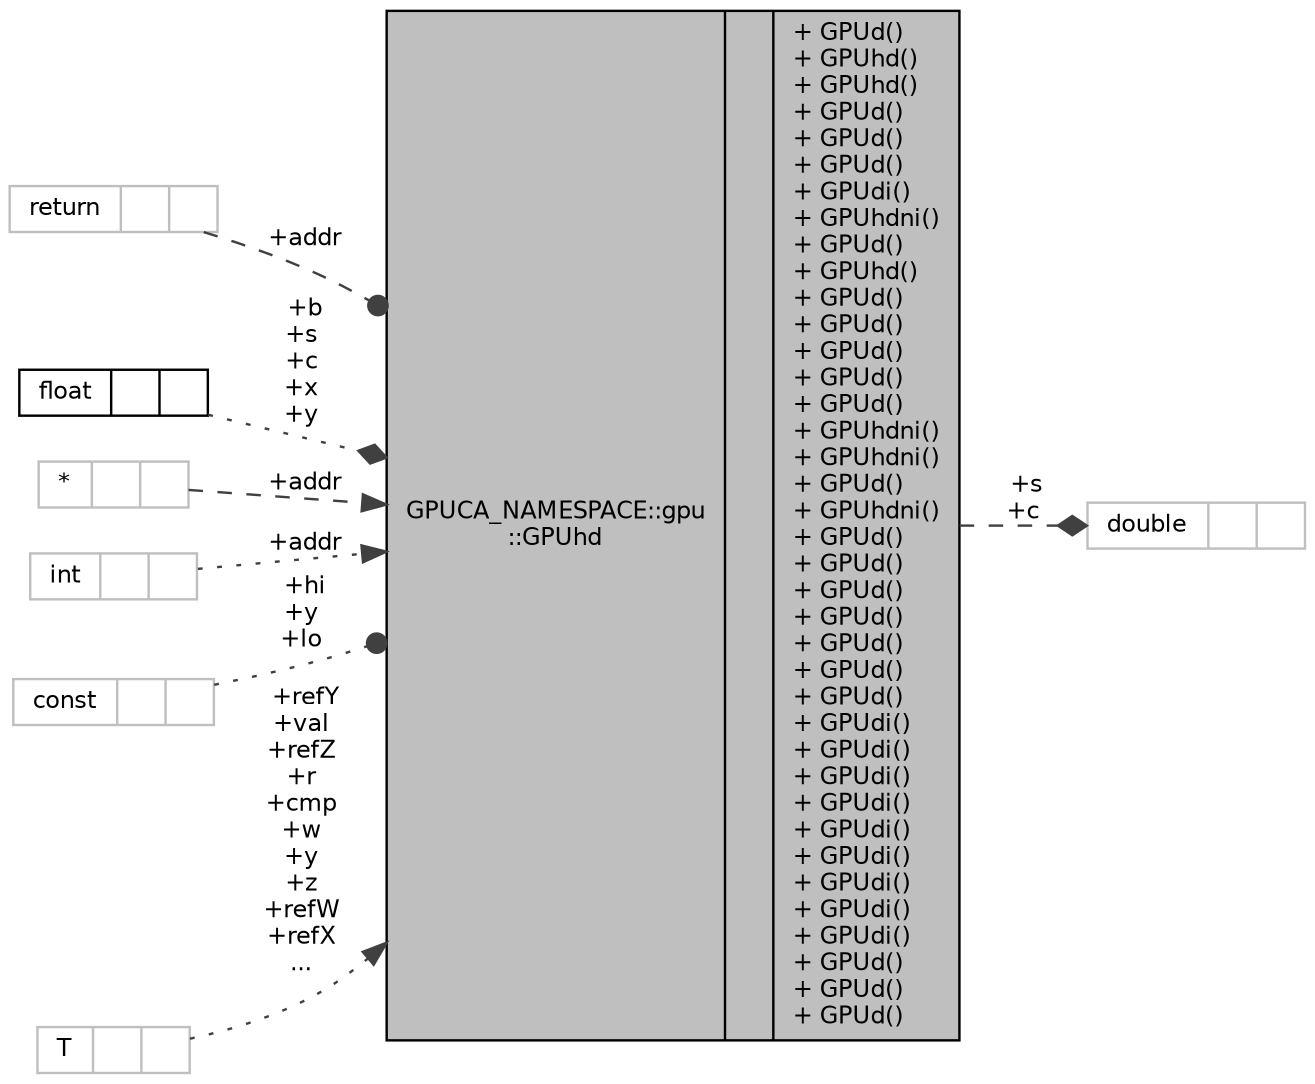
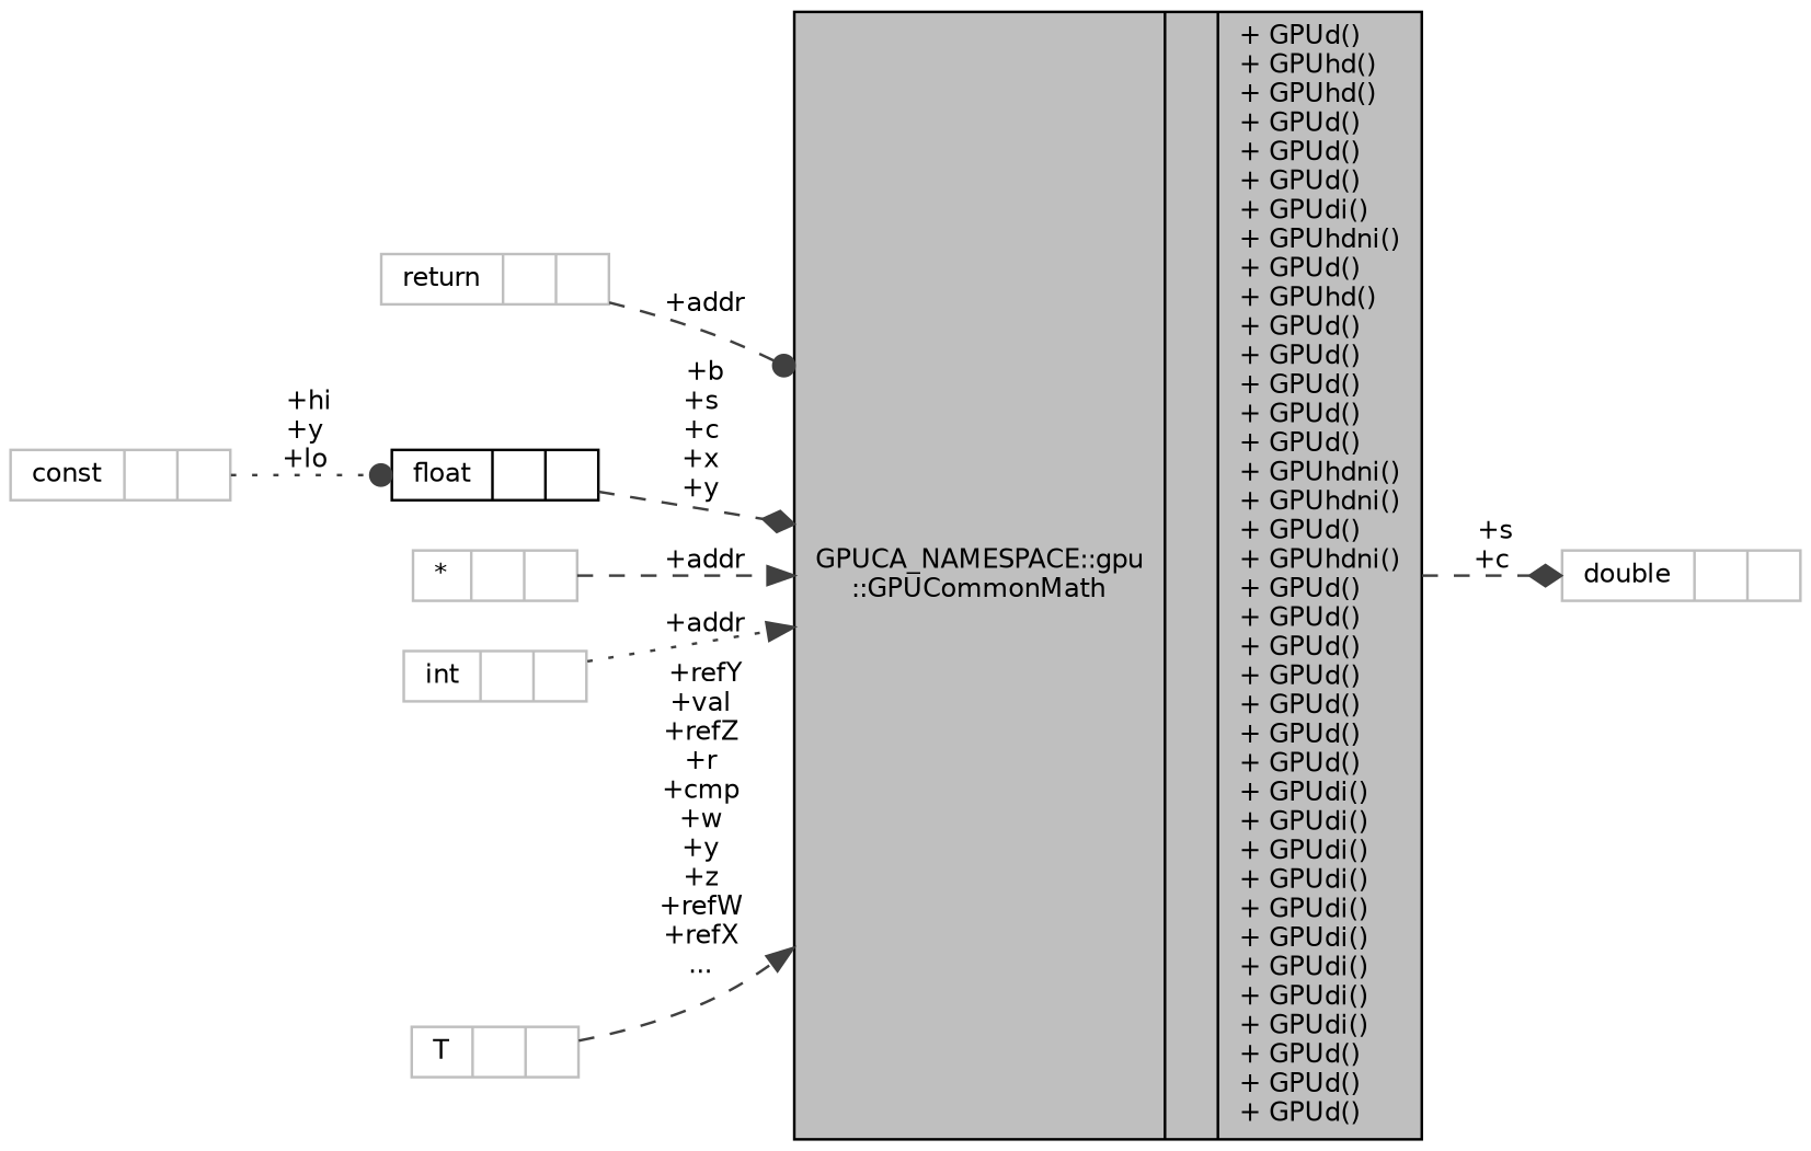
  digraph {
    rankdir=LR
    node [color=grey75 fontname=Helvetica fontsize=10 shape=record]
    edge [arrowhead=normal color=grey25 fontname=Helvetica fontsize=10 labelfontname=Helvetica labelfontsize=10 style=dashed]
-   n1 [color=black fillcolor=grey75 fontcolor=black height=0.2 label="{GPUCA_NAMESPACE::gpu\l::GPUhd\n||+ GPUd()\l+ GPUhd()\l+ GPUhd()\l+ GPUd()\l+ GPUd()\l+ GPUd()\l+ GPUdi()\l+ GPUhdni()\l+ GPUd()\l+ GPUhd()\l+ GPUd()\l+ GPUd()\l+ GPUd()\l+ GPUd()\l+ GPUd()\l+ GPUhdni()\l+ GPUhdni()\l+ GPUd()\l+ GPUhdni()\l+ GPUd()\l+ GPUd()\l+ GPUd()\l+ GPUd()\l+ GPUd()\l+ GPUd()\l+ GPUd()\l+ GPUdi()\l+ GPUdi()\l+ GPUdi()\l+ GPUdi()\l+ GPUdi()\l+ GPUdi()\l+ GPUdi()\l+ GPUdi()\l+ GPUdi()\l+ GPUd()\l+ GPUd()\l+ GPUd()\l}" style=filled width=0.4]
+   n1 [color=black fillcolor=grey75 fontcolor=black height=0.2 label="{GPUCA_NAMESPACE::gpu\l::GPUCommonMath\n||+ GPUd()\l+ GPUhd()\l+ GPUhd()\l+ GPUd()\l+ GPUd()\l+ GPUd()\l+ GPUdi()\l+ GPUhdni()\l+ GPUd()\l+ GPUhd()\l+ GPUd()\l+ GPUd()\l+ GPUd()\l+ GPUd()\l+ GPUd()\l+ GPUhdni()\l+ GPUhdni()\l+ GPUd()\l+ GPUhdni()\l+ GPUd()\l+ GPUd()\l+ GPUd()\l+ GPUd()\l+ GPUd()\l+ GPUd()\l+ GPUd()\l+ GPUdi()\l+ GPUdi()\l+ GPUdi()\l+ GPUdi()\l+ GPUdi()\l+ GPUdi()\l+ GPUdi()\l+ GPUdi()\l+ GPUdi()\l+ GPUd()\l+ GPUd()\l+ GPUd()\l}" style=filled width=0.4]
    n2 [height=0.2 label="{double\n||}" width=0.4]
    n3 [height=0.2 label="{return\n||}" width=0.4]
    n4 [color=black height=0.2 label="{float\n||}" width=0.4]
    n5 [height=0.2 label="{*\n||}" width=0.4]
    n6 [height=0.2 label="{int\n||}" width=0.4]
    n7 [height=0.2 label="{const\n||}" width=0.4]
    n8 [height=0.2 label="{T\n||}" width=0.4]
    n1 -> n2 [arrowhead=diamond label=" +s\n+c"]
    n3 -> n1 [arrowhead=dot label=" +addr"]
-   n4 -> n1 [arrowhead=diamond label=" +b\n+s\n+c\n+x\n+y" style=dotted]
+   n4 -> n1 [arrowhead=diamond label=" +b\n+s\n+c\n+x\n+y"]
    n5 -> n1 [label=" +addr"]
    n6 -> n1 [label=" +addr" style=dotted]
-   n7 -> n1 [arrowhead=dot label=" +hi\n+y\n+lo" style=dotted]
-   n8 -> n1 [label=" +refY\n+val\n+refZ\n+r\n+cmp\n+w\n+y\n+z\n+refW\n+refX\n..." style=dotted]
+   n7 -> n4 [arrowhead=dot label=" +hi\n+y\n+lo" style=dotted]
+   n8 -> n1 [label=" +refY\n+val\n+refZ\n+r\n+cmp\n+w\n+y\n+z\n+refW\n+refX\n..."]
  }
